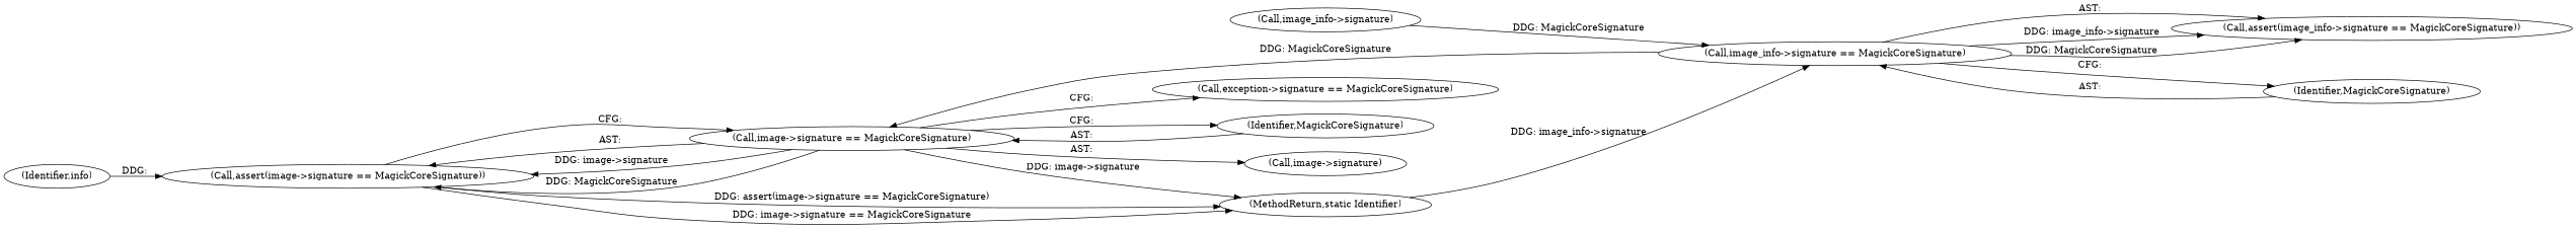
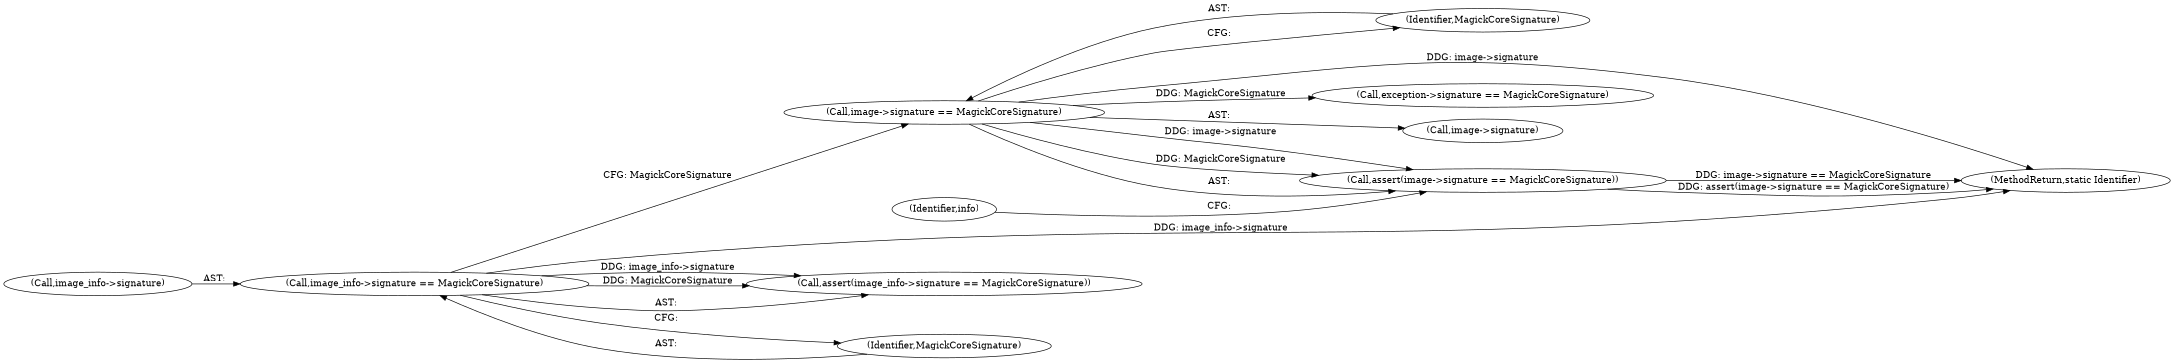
  digraph {
    rankdir=LR
    n1 [label="(Call,assert(image->signature == MagickCoreSignature))"]
    n2 [label="(Call,image->signature == MagickCoreSignature)"]
    n3 [label="(MethodReturn,static Identifier)"]
    n4 [label="(Call,exception->signature == MagickCoreSignature)"]
    n5 [label="(Identifier,MagickCoreSignature)"]
    n6 [label="(Call,image->signature)"]
    n7 [label="(Call,image_info->signature == MagickCoreSignature)"]
    n8 [label="(Call,assert(image_info->signature == MagickCoreSignature))"]
    n9 [label="(Identifier,MagickCoreSignature)"]
    n10 [label="(Identifier,info)"]
    n11 [label="(Call,image_info->signature)"]
-   n1 -> n2 [label="CFG: "]
    n1 -> n3 [label="DDG: assert(image->signature == MagickCoreSignature)"]
    n1 -> n3 [label="DDG: image->signature == MagickCoreSignature"]
    n2 -> n1 [label="AST: "]
    n2 -> n1 [label="DDG: image->signature"]
    n2 -> n1 [label="DDG: MagickCoreSignature"]
    n2 -> n3 [label="DDG: image->signature"]
-   n2 -> n4 [label="CFG: "]
+   n2 -> n4 [label="DDG: MagickCoreSignature"]
    n2 -> n5 [label="CFG: "]
    n2 -> n6 [label="AST: "]
    n5 -> n2 [label="AST: "]
-   n7 -> n2 [label="DDG: MagickCoreSignature"]
-   n3 -> n7 [label="DDG: image_info->signature"]
+   n7 -> n2 [label="CFG: MagickCoreSignature"]
+   n7 -> n3 [label="DDG: image_info->signature"]
    n7 -> n8 [label="AST: "]
    n7 -> n8 [label="DDG: image_info->signature"]
    n7 -> n8 [label="DDG: MagickCoreSignature"]
    n7 -> n9 [label="CFG: "]
    n9 -> n7 [label="AST: "]
-   n10 -> n1 [label="DDG: "]
-   n11 -> n7 [label="DDG: MagickCoreSignature"]
+   n10 -> n1 [label="CFG: "]
+   n11 -> n7 [label="AST: "]
  }
